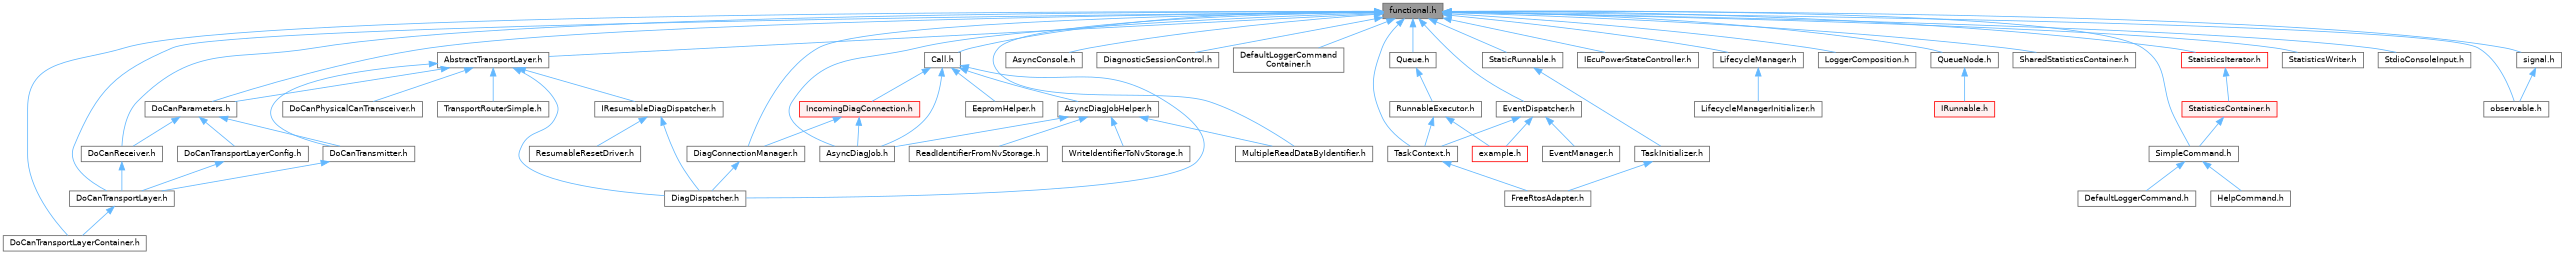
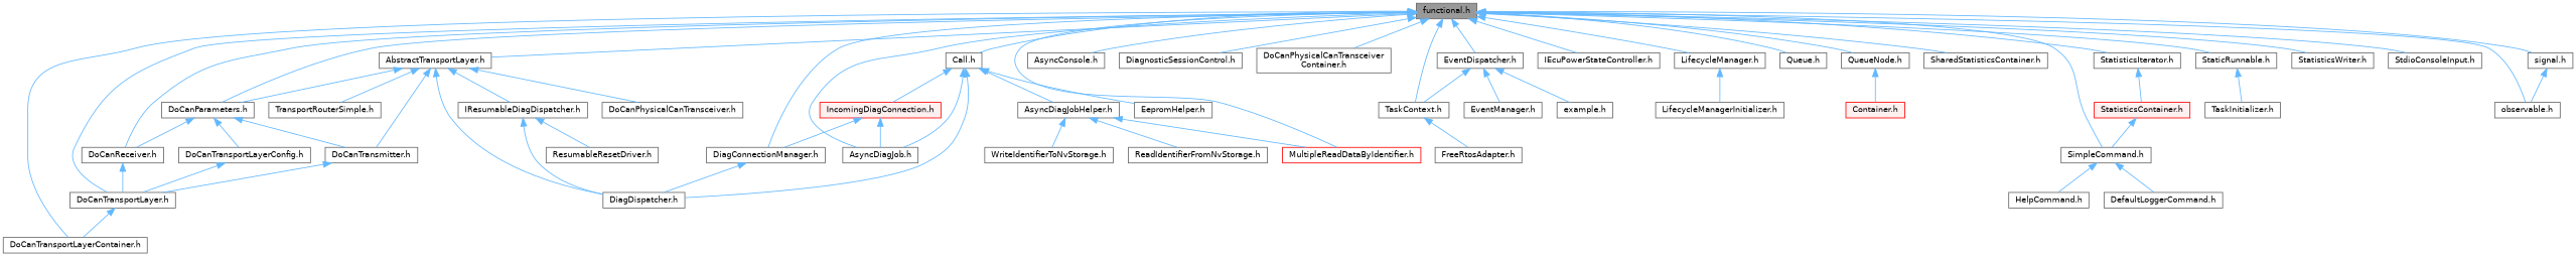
  digraph {
    node [color=grey40 fillcolor=white fontname=Helvetica fontsize=10 shape=box style=filled]
    edge [color=steelblue1 dir=back fontname=Helvetica fontsize=10 labelfontname=Helvetica labelfontsize=10 style=solid]
    n1 [color=gray40 fillcolor=grey60 fontcolor=black height=0.2 label="functional.h" width=0.4]
    n2 [height=0.2 label="AbstractTransportLayer.h" width=0.4]
    n3 [height=0.2 label="DoCanParameters.h" width=0.4]
    n4 [height=0.2 label="DoCanReceiver.h" width=0.4]
    n5 [height=0.2 label="DoCanTransportLayer.h" width=0.4]
    n6 [height=0.2 label="DoCanTransportLayerContainer.h" width=0.4]
    n7 [height=0.2 label="AsyncConsole.h" width=0.4]
    n8 [height=0.2 label="AsyncDiagJob.h" width=0.4]
    n9 [height=0.2 label="Call.h" width=0.4]
-   n10 [height=0.2 label="MultipleReadDataByIdentifier.h" width=0.4]
+   n10 [color=red height=0.2 label="MultipleReadDataByIdentifier.h" width=0.4]
    n11 [height=0.2 label="DiagConnectionManager.h" width=0.4]
    n12 [height=0.2 label="DiagnosticSessionControl.h" width=0.4]
-   n13 [height=0.2 label="DefaultLoggerCommand\lContainer.h" width=0.4]
+   n13 [height=0.2 label="DoCanPhysicalCanTransceiver\lContainer.h" width=0.4]
    n14 [height=0.2 label="EventDispatcher.h" width=0.4]
    n15 [height=0.2 label="TaskContext.h" width=0.4]
    n16 [height=0.2 label="IEcuPowerStateController.h" width=0.4]
    n17 [height=0.2 label="LifecycleManager.h" width=0.4]
-   n18 [height=0.2 label="LoggerComposition.h" width=0.4]
    n19 [height=0.2 label="Queue.h" width=0.4]
    n20 [height=0.2 label="QueueNode.h" width=0.4]
    n21 [height=0.2 label="SharedStatisticsContainer.h" width=0.4]
    n22 [height=0.2 label="SimpleCommand.h" width=0.4]
    n23 [height=0.2 label="StaticRunnable.h" width=0.4]
-   n24 [color=red height=0.2 label="StatisticsIterator.h" width=0.4]
+   n24 [height=0.2 label="StatisticsIterator.h" width=0.4]
    n25 [height=0.2 label="StatisticsWriter.h" width=0.4]
    n26 [height=0.2 label="StdioConsoleInput.h" width=0.4]
    n27 [height=0.2 label="observable.h" width=0.4]
    n28 [height=0.2 label="signal.h" width=0.4]
    n29 [height=0.2 label="DiagDispatcher.h" width=0.4]
    n30 [height=0.2 label="DoCanTransmitter.h" width=0.4]
    n31 [height=0.2 label="IResumableDiagDispatcher.h" width=0.4]
    n32 [height=0.2 label="DoCanPhysicalCanTransceiver.h" width=0.4]
    n33 [height=0.2 label="TransportRouterSimple.h" width=0.4]
    n34 [height=0.2 label="DoCanTransportLayerConfig.h" width=0.4]
    n35 [height=0.2 label="AsyncDiagJobHelper.h" width=0.4]
    n36 [height=0.2 label="EepromHelper.h" width=0.4]
    n37 [color=red fillcolor="#FFF0F0" height=0.2 label="IncomingDiagConnection.h" width=0.4]
    n38 [height=0.2 label="EventManager.h" width=0.4]
-   n39 [color=red height=0.2 label="example.h" width=0.4]
+   n39 [height=0.2 label="example.h" width=0.4]
    n40 [height=0.2 label="FreeRtosAdapter.h" width=0.4]
    n41 [height=0.2 label="LifecycleManagerInitializer.h" width=0.4]
-   n42 [height=0.2 label="RunnableExecutor.h" width=0.4]
-   n43 [color=red fillcolor="#FFF0F0" height=0.2 label="IRunnable.h" width=0.4]
+   n43 [color=red fillcolor="#FFF0F0" height=0.2 label="Container.h" width=0.4]
    n44 [height=0.2 label="DefaultLoggerCommand.h" width=0.4]
    n45 [height=0.2 label="HelpCommand.h" width=0.4]
    n46 [height=0.2 label="TaskInitializer.h" width=0.4]
    n47 [color=red fillcolor="#FFF0F0" height=0.2 label="StatisticsContainer.h" width=0.4]
    n48 [height=0.2 label="ResumableResetDriver.h" width=0.4]
    n49 [height=0.2 label="ReadIdentifierFromNvStorage.h" width=0.4]
    n50 [height=0.2 label="WriteIdentifierToNvStorage.h" width=0.4]
    n1 -> n2
    n1 -> n3
    n1 -> n4
    n1 -> n5
    n1 -> n6
    n1 -> n7
    n1 -> n8
    n1 -> n9
    n1 -> n10
    n1 -> n11
    n1 -> n12
    n1 -> n13
    n1 -> n14
    n1 -> n15
    n1 -> n16
    n1 -> n17
-   n1 -> n18
    n1 -> n19
    n1 -> n20
    n1 -> n21
    n1 -> n22
    n1 -> n23
    n1 -> n24
    n1 -> n25
    n1 -> n26
    n1 -> n27
    n1 -> n28
    n2 -> n3
    n2 -> n29
    n2 -> n30
    n2 -> n31
    n2 -> n32
    n2 -> n33
    n3 -> n4
    n3 -> n30
    n3 -> n34
    n4 -> n5
    n5 -> n6
    n9 -> n8
    n9 -> n29
    n9 -> n35
    n9 -> n36
    n9 -> n37
    n11 -> n29
    n14 -> n15
    n14 -> n38
    n14 -> n39
    n15 -> n40
    n17 -> n41
-   n19 -> n42
    n20 -> n43
    n22 -> n44
    n22 -> n45
    n23 -> n46
    n24 -> n47
    n28 -> n27
    n30 -> n5
    n31 -> n29
    n31 -> n48
    n34 -> n5
-   n35 -> n8
    n35 -> n10
    n35 -> n49
    n35 -> n50
    n37 -> n8
    n37 -> n11
-   n42 -> n15
-   n42 -> n39
-   n46 -> n40
    n47 -> n22
  }
